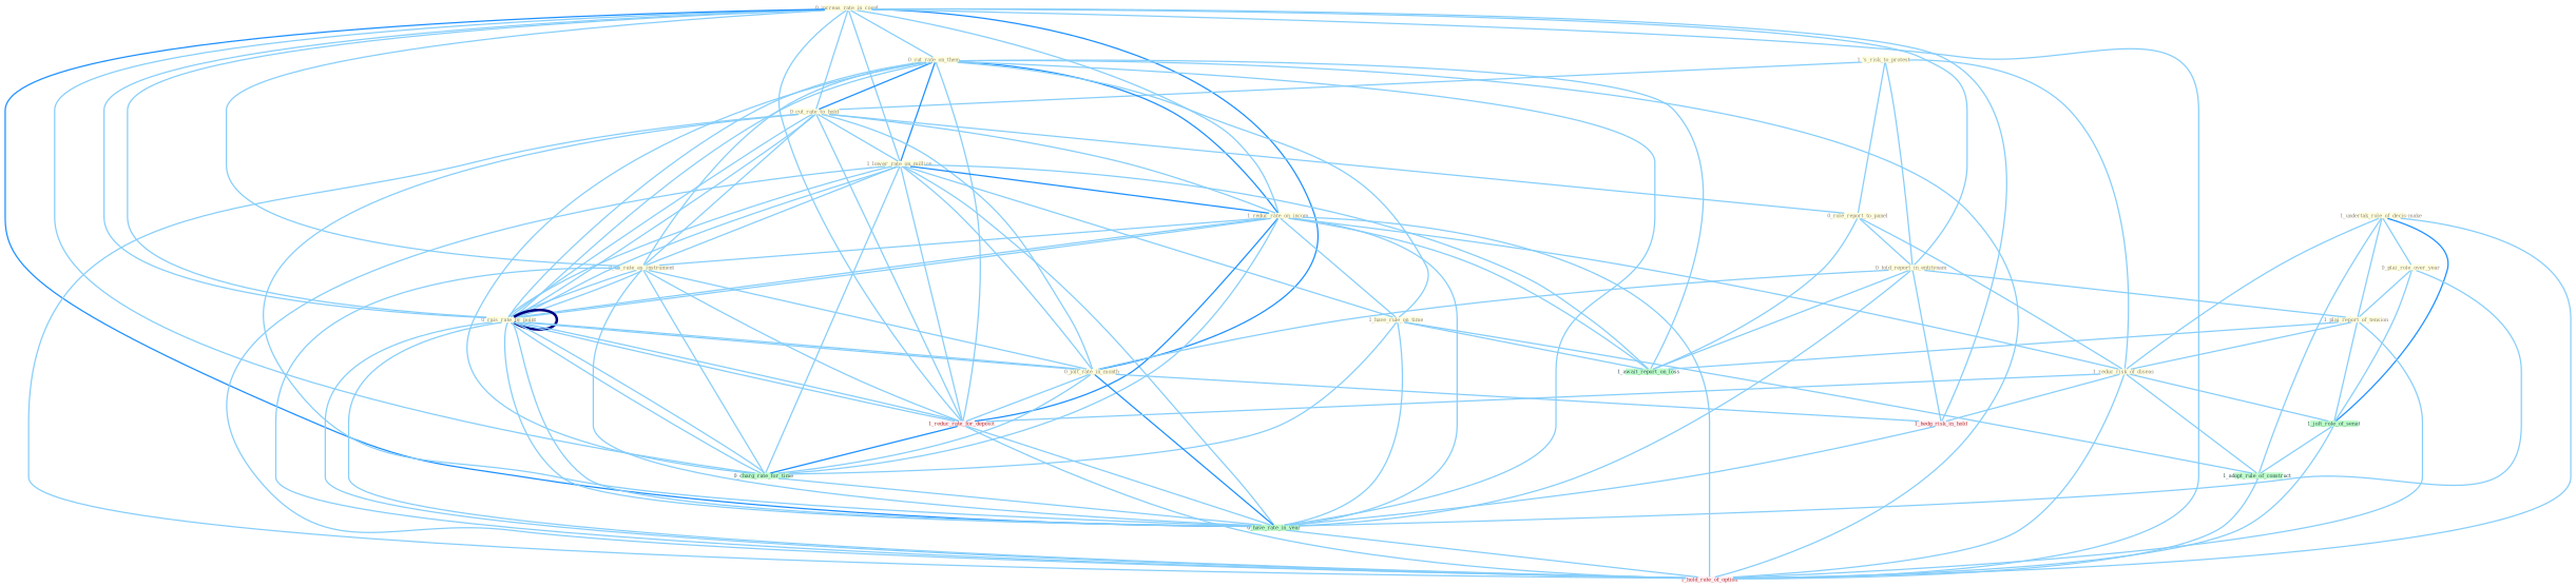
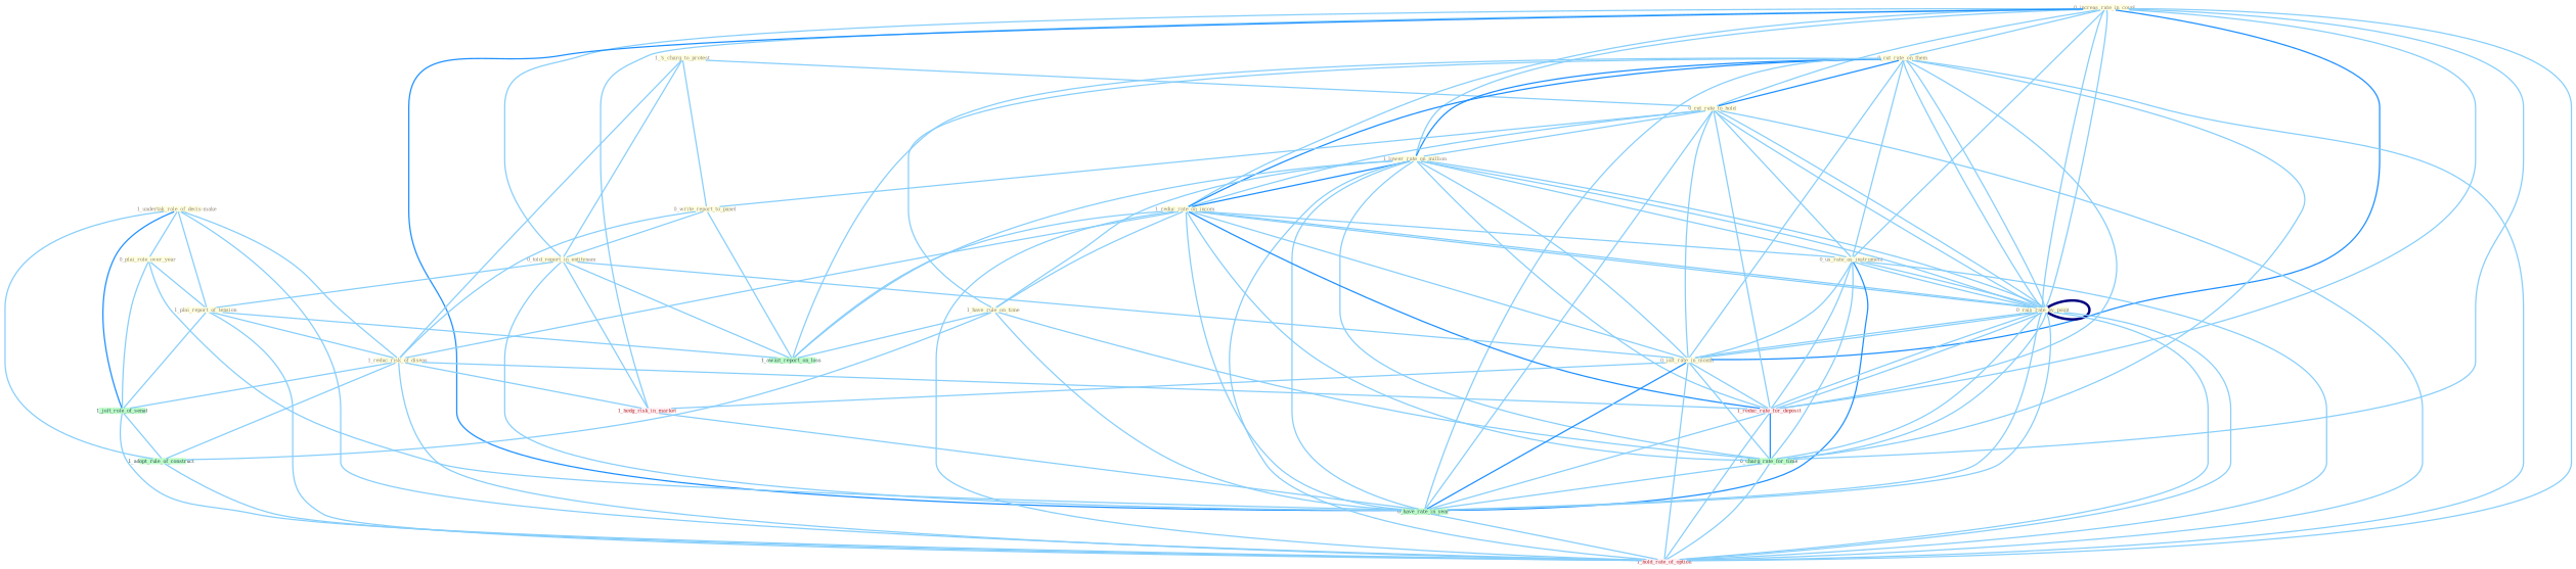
  graph {
    node [color="#ffffe0" fixedsize=true fontcolor="#8b7d6b" fontsize=4 shape=polygon style=filled]
    edge [color="#87cefa" w=1]
    "0_increas_rate_in_coupl " [height=.06 width=.5]
-   "1_'s_risk_to_protest " [height=.06 width=.5]
+   "1_'s_risk_to_protest " [height=.06 width=.5 label="1_'s_charg_to_protest"]
    "0_cut_rate_on_them " [height=.06 width=.5]
    "0_cut_rate_to_hold " [height=.06 width=.5]
    "1_lower_rate_on_million " [height=.06 width=.5]
    "1_reduc_rate_on_incom " [height=.06 width=.5]
    "1_undertak_role_of_decis-make " [height=.06 width=.5]
    "0_us_rate_as_instrument " [height=.06 width=.5]
-   "0_write_report_to_panel " [height=.06 width=.5 label="0_role_report_to_panel"]
+   "0_write_report_to_panel " [height=.06 width=.5]
    "0_told_report_in_entitynam " [height=.06 width=.5]
    "1_have_rule_on_time " [height=.06 width=.5]
    "0_plai_role_over_year " [height=.06 width=.5]
    "1_plai_report_of_tension " [height=.06 width=.5]
    "0_rais_rate_by_point " [height=.06 width=.5]
    "0_jolt_rate_in_month " [height=.06 width=.5]
    "1_reduc_risk_of_diseas " [height=.06 width=.5]
    "1_reduc_rate_for_deposit " [color="#fff0f5" fontcolor="#b22222" height=.06 width=.5]
-   "1_hedg_risk_in_market " [color="#fff0f5" fontcolor="#b22222" height=.06 width=.5 label="1_hedg_risk_in_hold"]
+   "1_hedg_risk_in_market " [color="#fff0f5" fontcolor="#b22222" height=.06 width=.5]
    n19 [color="#fff0f5" fontcolor="#b22222" height=.06 label="1_hold_rate_of_option" width=.5]
    "0_charg_rate_for_time " [color="#BDFCC9" fontcolor="#2f4f4f" height=.06 width=.5]
    "0_have_rate_in_year " [color="#BDFCC9" fontcolor="#2f4f4f" height=.06 width=.5]
    "1_await_report_on_loss " [color="#BDFCC9" fontcolor="#2f4f4f" height=.06 width=.5]
    n23 [color="#BDFCC9" fontcolor="#2f4f4f" height=.06 label="1_jolt_role_of_senat" width=.5]
    "1_adopt_rule_of_construct " [color="#BDFCC9" fontcolor="#2f4f4f" height=.06 width=.5]
    subgraph sub_1 {
      "0_increas_rate_in_coupl "
      "1_'s_risk_to_protest "
      "0_cut_rate_on_them "
      "0_cut_rate_to_hold "
      "1_lower_rate_on_million "
      "1_reduc_rate_on_incom "
      "1_undertak_role_of_decis-make "
      "0_us_rate_as_instrument "
      "0_write_report_to_panel "
      "0_told_report_in_entitynam "
      "1_have_rule_on_time "
      "0_plai_role_over_year "
      "1_plai_report_of_tension "
      "0_rais_rate_by_point "
      "0_jolt_rate_in_month "
      "1_reduc_risk_of_diseas "
    }
    subgraph sub_2 {
      "1_reduc_rate_for_deposit "
      "1_hedg_risk_in_market "
      n19
    }
    "0_increas_rate_in_coupl " -- "0_cut_rate_on_them "
    "0_increas_rate_in_coupl " -- "0_cut_rate_to_hold "
    "0_increas_rate_in_coupl " -- "1_lower_rate_on_million "
    "0_increas_rate_in_coupl " -- "1_reduc_rate_on_incom "
    "0_increas_rate_in_coupl " -- "0_us_rate_as_instrument "
    "0_increas_rate_in_coupl " -- "0_told_report_in_entitynam "
    "0_increas_rate_in_coupl " -- "0_rais_rate_by_point "
    "0_increas_rate_in_coupl " -- "0_rais_rate_by_point "
    "0_increas_rate_in_coupl " -- "0_jolt_rate_in_month " [color="#1e90ff" w=2]
    "0_increas_rate_in_coupl " -- "1_reduc_rate_for_deposit "
    "0_increas_rate_in_coupl " -- "1_hedg_risk_in_market "
    "0_increas_rate_in_coupl " -- n19
    "0_increas_rate_in_coupl " -- "0_charg_rate_for_time "
    "0_increas_rate_in_coupl " -- "0_have_rate_in_year " [color="#1e90ff" w=2]
    "1_'s_risk_to_protest " -- "0_cut_rate_to_hold "
    "1_'s_risk_to_protest " -- "0_write_report_to_panel "
    "1_'s_risk_to_protest " -- "0_told_report_in_entitynam "
    "1_'s_risk_to_protest " -- "1_reduc_risk_of_diseas "
    "0_cut_rate_on_them " -- "0_cut_rate_to_hold " [color="#1e90ff" w=2]
    "0_cut_rate_on_them " -- "1_lower_rate_on_million " [color="#1e90ff" w=2]
    "0_cut_rate_on_them " -- "1_reduc_rate_on_incom " [color="#1e90ff" w=2]
    "0_cut_rate_on_them " -- "0_us_rate_as_instrument "
    "0_cut_rate_on_them " -- "1_have_rule_on_time "
    "0_cut_rate_on_them " -- "0_rais_rate_by_point "
    "0_cut_rate_on_them " -- "0_rais_rate_by_point "
+   "0_cut_rate_on_them " -- "0_jolt_rate_in_month "
    "0_cut_rate_on_them " -- "1_reduc_rate_for_deposit "
    "0_cut_rate_on_them " -- n19
    "0_cut_rate_on_them " -- "0_charg_rate_for_time "
    "0_cut_rate_on_them " -- "0_have_rate_in_year "
    "0_cut_rate_on_them " -- "1_await_report_on_loss "
    "0_cut_rate_to_hold " -- "1_lower_rate_on_million "
    "0_cut_rate_to_hold " -- "1_reduc_rate_on_incom "
    "0_cut_rate_to_hold " -- "0_us_rate_as_instrument "
    "0_cut_rate_to_hold " -- "0_write_report_to_panel "
    "0_cut_rate_to_hold " -- "0_rais_rate_by_point "
    "0_cut_rate_to_hold " -- "0_rais_rate_by_point "
    "0_cut_rate_to_hold " -- "0_jolt_rate_in_month "
    "0_cut_rate_to_hold " -- "1_reduc_rate_for_deposit "
    "0_cut_rate_to_hold " -- n19
    "0_cut_rate_to_hold " -- "0_have_rate_in_year "
    "1_lower_rate_on_million " -- "1_reduc_rate_on_incom " [color="#1e90ff" w=2]
    "1_lower_rate_on_million " -- "0_us_rate_as_instrument "
    "1_lower_rate_on_million " -- "1_have_rule_on_time "
    "1_lower_rate_on_million " -- "0_rais_rate_by_point "
    "1_lower_rate_on_million " -- "0_rais_rate_by_point "
    "1_lower_rate_on_million " -- "0_jolt_rate_in_month "
    "1_lower_rate_on_million " -- "1_reduc_rate_for_deposit "
    "1_lower_rate_on_million " -- n19
    "1_lower_rate_on_million " -- "0_charg_rate_for_time "
    "1_lower_rate_on_million " -- "0_have_rate_in_year "
    "1_lower_rate_on_million " -- "1_await_report_on_loss "
    "1_reduc_rate_on_incom " -- "0_us_rate_as_instrument "
    "1_reduc_rate_on_incom " -- "1_have_rule_on_time "
    "1_reduc_rate_on_incom " -- "0_rais_rate_by_point "
    "1_reduc_rate_on_incom " -- "0_rais_rate_by_point "
+   "1_reduc_rate_on_incom " -- "0_jolt_rate_in_month "
    "1_reduc_rate_on_incom " -- "1_reduc_risk_of_diseas "
    "1_reduc_rate_on_incom " -- "1_reduc_rate_for_deposit " [color="#1e90ff" w=2]
    "1_reduc_rate_on_incom " -- n19
    "1_reduc_rate_on_incom " -- "0_charg_rate_for_time "
    "1_reduc_rate_on_incom " -- "0_have_rate_in_year "
    "1_reduc_rate_on_incom " -- "1_await_report_on_loss "
    "1_undertak_role_of_decis-make " -- "0_plai_role_over_year "
    "1_undertak_role_of_decis-make " -- "1_plai_report_of_tension "
    "1_undertak_role_of_decis-make " -- "1_reduc_risk_of_diseas "
    "1_undertak_role_of_decis-make " -- n19
    "1_undertak_role_of_decis-make " -- n23 [color="#1e90ff" w=2]
    "1_undertak_role_of_decis-make " -- "1_adopt_rule_of_construct "
    "0_us_rate_as_instrument " -- "0_rais_rate_by_point "
    "0_us_rate_as_instrument " -- "0_rais_rate_by_point "
    "0_us_rate_as_instrument " -- "0_jolt_rate_in_month "
    "0_us_rate_as_instrument " -- "1_reduc_rate_for_deposit "
    "0_us_rate_as_instrument " -- n19
    "0_us_rate_as_instrument " -- "0_charg_rate_for_time "
-   "0_us_rate_as_instrument " -- "0_have_rate_in_year "
+   "0_us_rate_as_instrument " -- "0_have_rate_in_year " [color="#1e90ff"]
    "0_write_report_to_panel " -- "0_told_report_in_entitynam "
    "0_write_report_to_panel " -- "1_reduc_risk_of_diseas "
    "0_write_report_to_panel " -- "1_await_report_on_loss "
    "0_told_report_in_entitynam " -- "1_plai_report_of_tension "
    "0_told_report_in_entitynam " -- "0_jolt_rate_in_month "
    "0_told_report_in_entitynam " -- "1_hedg_risk_in_market "
    "0_told_report_in_entitynam " -- "0_have_rate_in_year "
    "0_told_report_in_entitynam " -- "1_await_report_on_loss "
    "1_have_rule_on_time " -- "0_charg_rate_for_time "
    "1_have_rule_on_time " -- "0_have_rate_in_year "
    "1_have_rule_on_time " -- "1_await_report_on_loss "
    "1_have_rule_on_time " -- "1_adopt_rule_of_construct "
    "0_plai_role_over_year " -- "1_plai_report_of_tension "
    "0_plai_role_over_year " -- "0_have_rate_in_year "
    "0_plai_role_over_year " -- n23
    "1_plai_report_of_tension " -- "1_reduc_risk_of_diseas "
    "1_plai_report_of_tension " -- n19
    "1_plai_report_of_tension " -- "1_await_report_on_loss "
    "1_plai_report_of_tension " -- n23
    "0_rais_rate_by_point " -- "0_rais_rate_by_point " [color="#000080" style=bold w=4]
    "0_rais_rate_by_point " -- "0_jolt_rate_in_month "
    "0_rais_rate_by_point " -- "1_reduc_rate_for_deposit "
    "0_rais_rate_by_point " -- "1_reduc_rate_for_deposit "
    "0_rais_rate_by_point " -- n19
    "0_rais_rate_by_point " -- n19
    "0_rais_rate_by_point " -- "0_charg_rate_for_time "
    "0_rais_rate_by_point " -- "0_charg_rate_for_time "
    "0_rais_rate_by_point " -- "0_have_rate_in_year "
    "0_rais_rate_by_point " -- "0_have_rate_in_year "
    "0_jolt_rate_in_month " -- "0_rais_rate_by_point "
    "0_jolt_rate_in_month " -- "1_reduc_rate_for_deposit "
    "0_jolt_rate_in_month " -- "1_hedg_risk_in_market "
+   "0_jolt_rate_in_month " -- n19
    "0_jolt_rate_in_month " -- "0_charg_rate_for_time "
    "0_jolt_rate_in_month " -- "0_have_rate_in_year " [color="#1e90ff" w=2]
    "1_reduc_risk_of_diseas " -- "1_reduc_rate_for_deposit "
    "1_reduc_risk_of_diseas " -- "1_hedg_risk_in_market "
    "1_reduc_risk_of_diseas " -- n19
    "1_reduc_risk_of_diseas " -- n23
    "1_reduc_risk_of_diseas " -- "1_adopt_rule_of_construct "
    "1_reduc_rate_for_deposit " -- n19
    "1_reduc_rate_for_deposit " -- "0_charg_rate_for_time " [color="#1e90ff" w=2]
    "1_reduc_rate_for_deposit " -- "0_have_rate_in_year "
    "1_hedg_risk_in_market " -- "0_have_rate_in_year "
+   "0_charg_rate_for_time " -- n19
    "0_charg_rate_for_time " -- "0_have_rate_in_year "
    "0_have_rate_in_year " -- n19
    n23 -- n19
    n23 -- "1_adopt_rule_of_construct "
    "1_adopt_rule_of_construct " -- n19
  }
